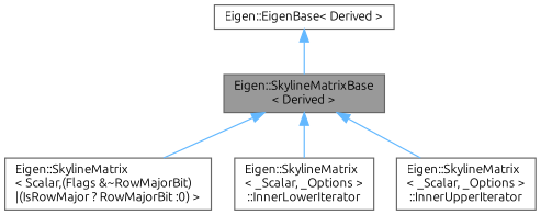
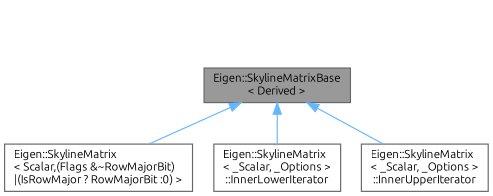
  digraph {
    rankdir=TB
    fontname=Ubuntu
    node [color=gray40 fillcolor=white fontname=Ubuntu fontsize=10 shape=box style=filled]
    edge [color=steelblue1 dir=back fontname=Ubuntu fontsize=10 labelfontname=Helvetica labelfontsize=10 style=solid]
    n1 [fillcolor=grey60 fontcolor=black height=0.2 label="Eigen::SkylineMatrixBase\l\< Derived \>" width=0.4]
    n2 [height=0.2 label="Eigen::SkylineMatrix\l\< Scalar,(Flags &~RowMajorBit)\l\|(IsRowMajor ? RowMajorBit :0) \>" width=0.4]
    n3 [height=0.2 label="Eigen::SkylineMatrix\l\< _Scalar, _Options \>\l::InnerLowerIterator" width=0.4]
    n4 [height=0.2 label="Eigen::SkylineMatrix\l\< _Scalar, _Options \>\l::InnerUpperIterator" width=0.4]
-   n5 [height=0.2 label="Eigen::EigenBase\< Derived \>" width=0.4]
    n1 -> n2
    n1 -> n3
    n1 -> n4
-   n5 -> n1
  }
